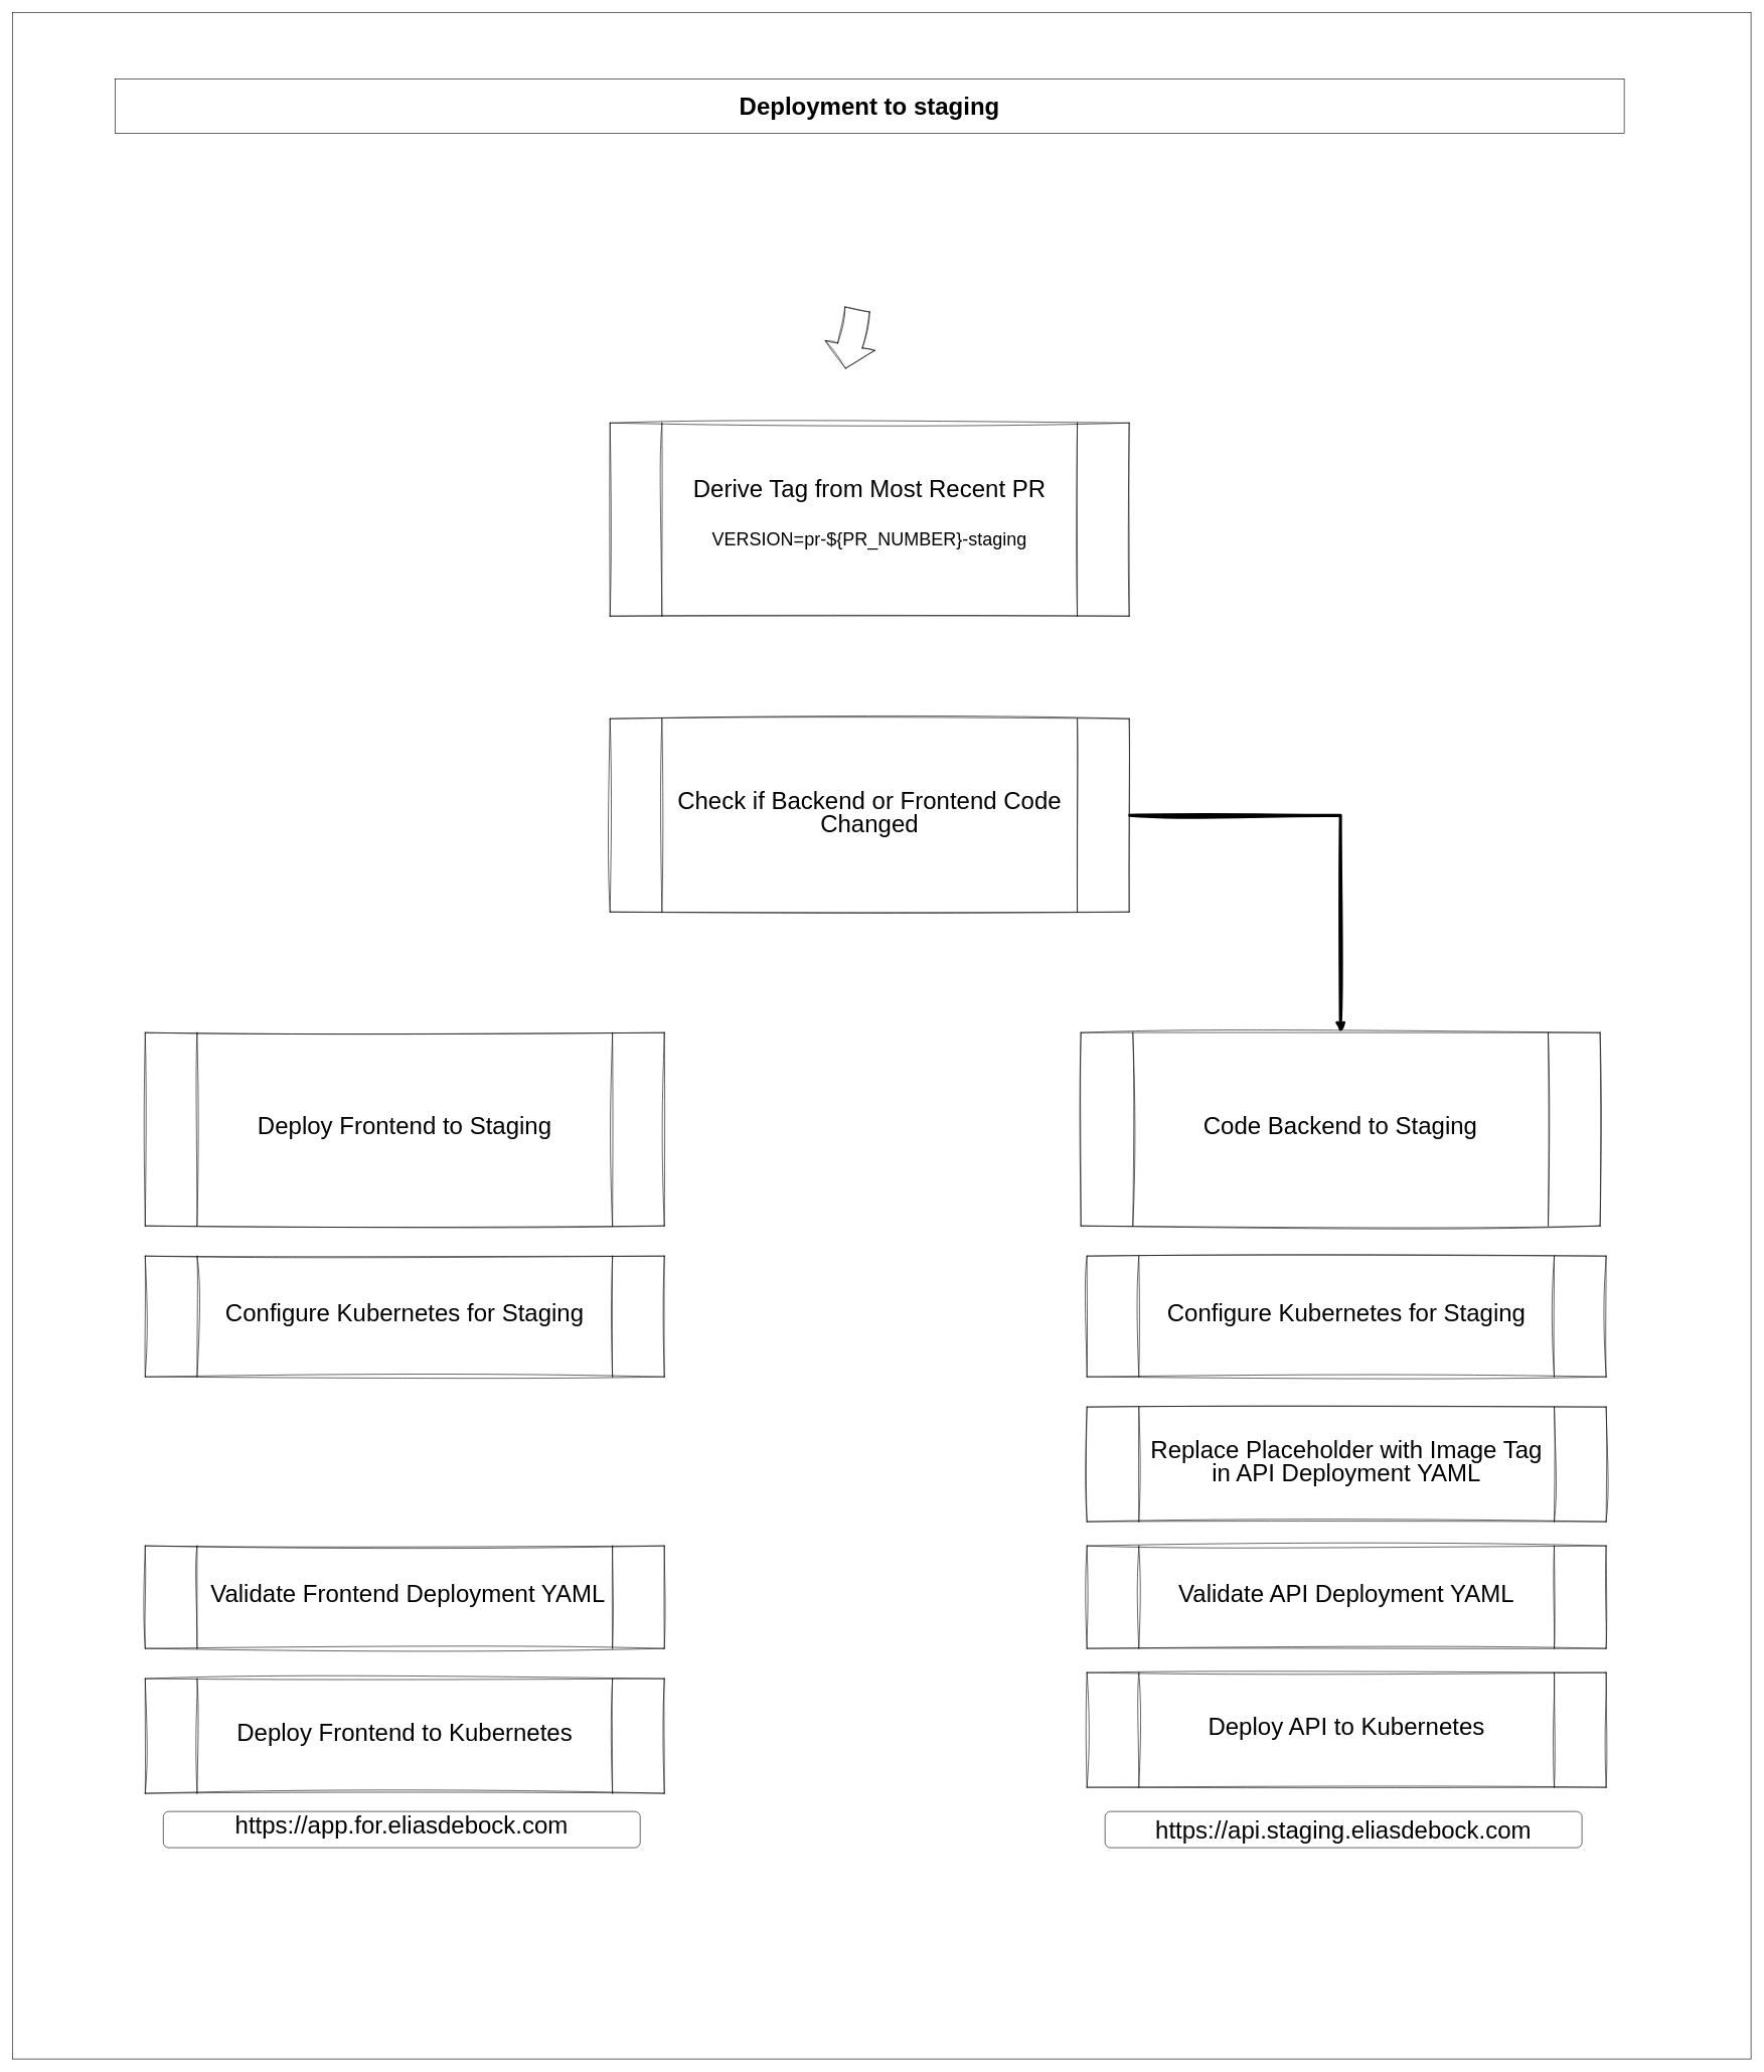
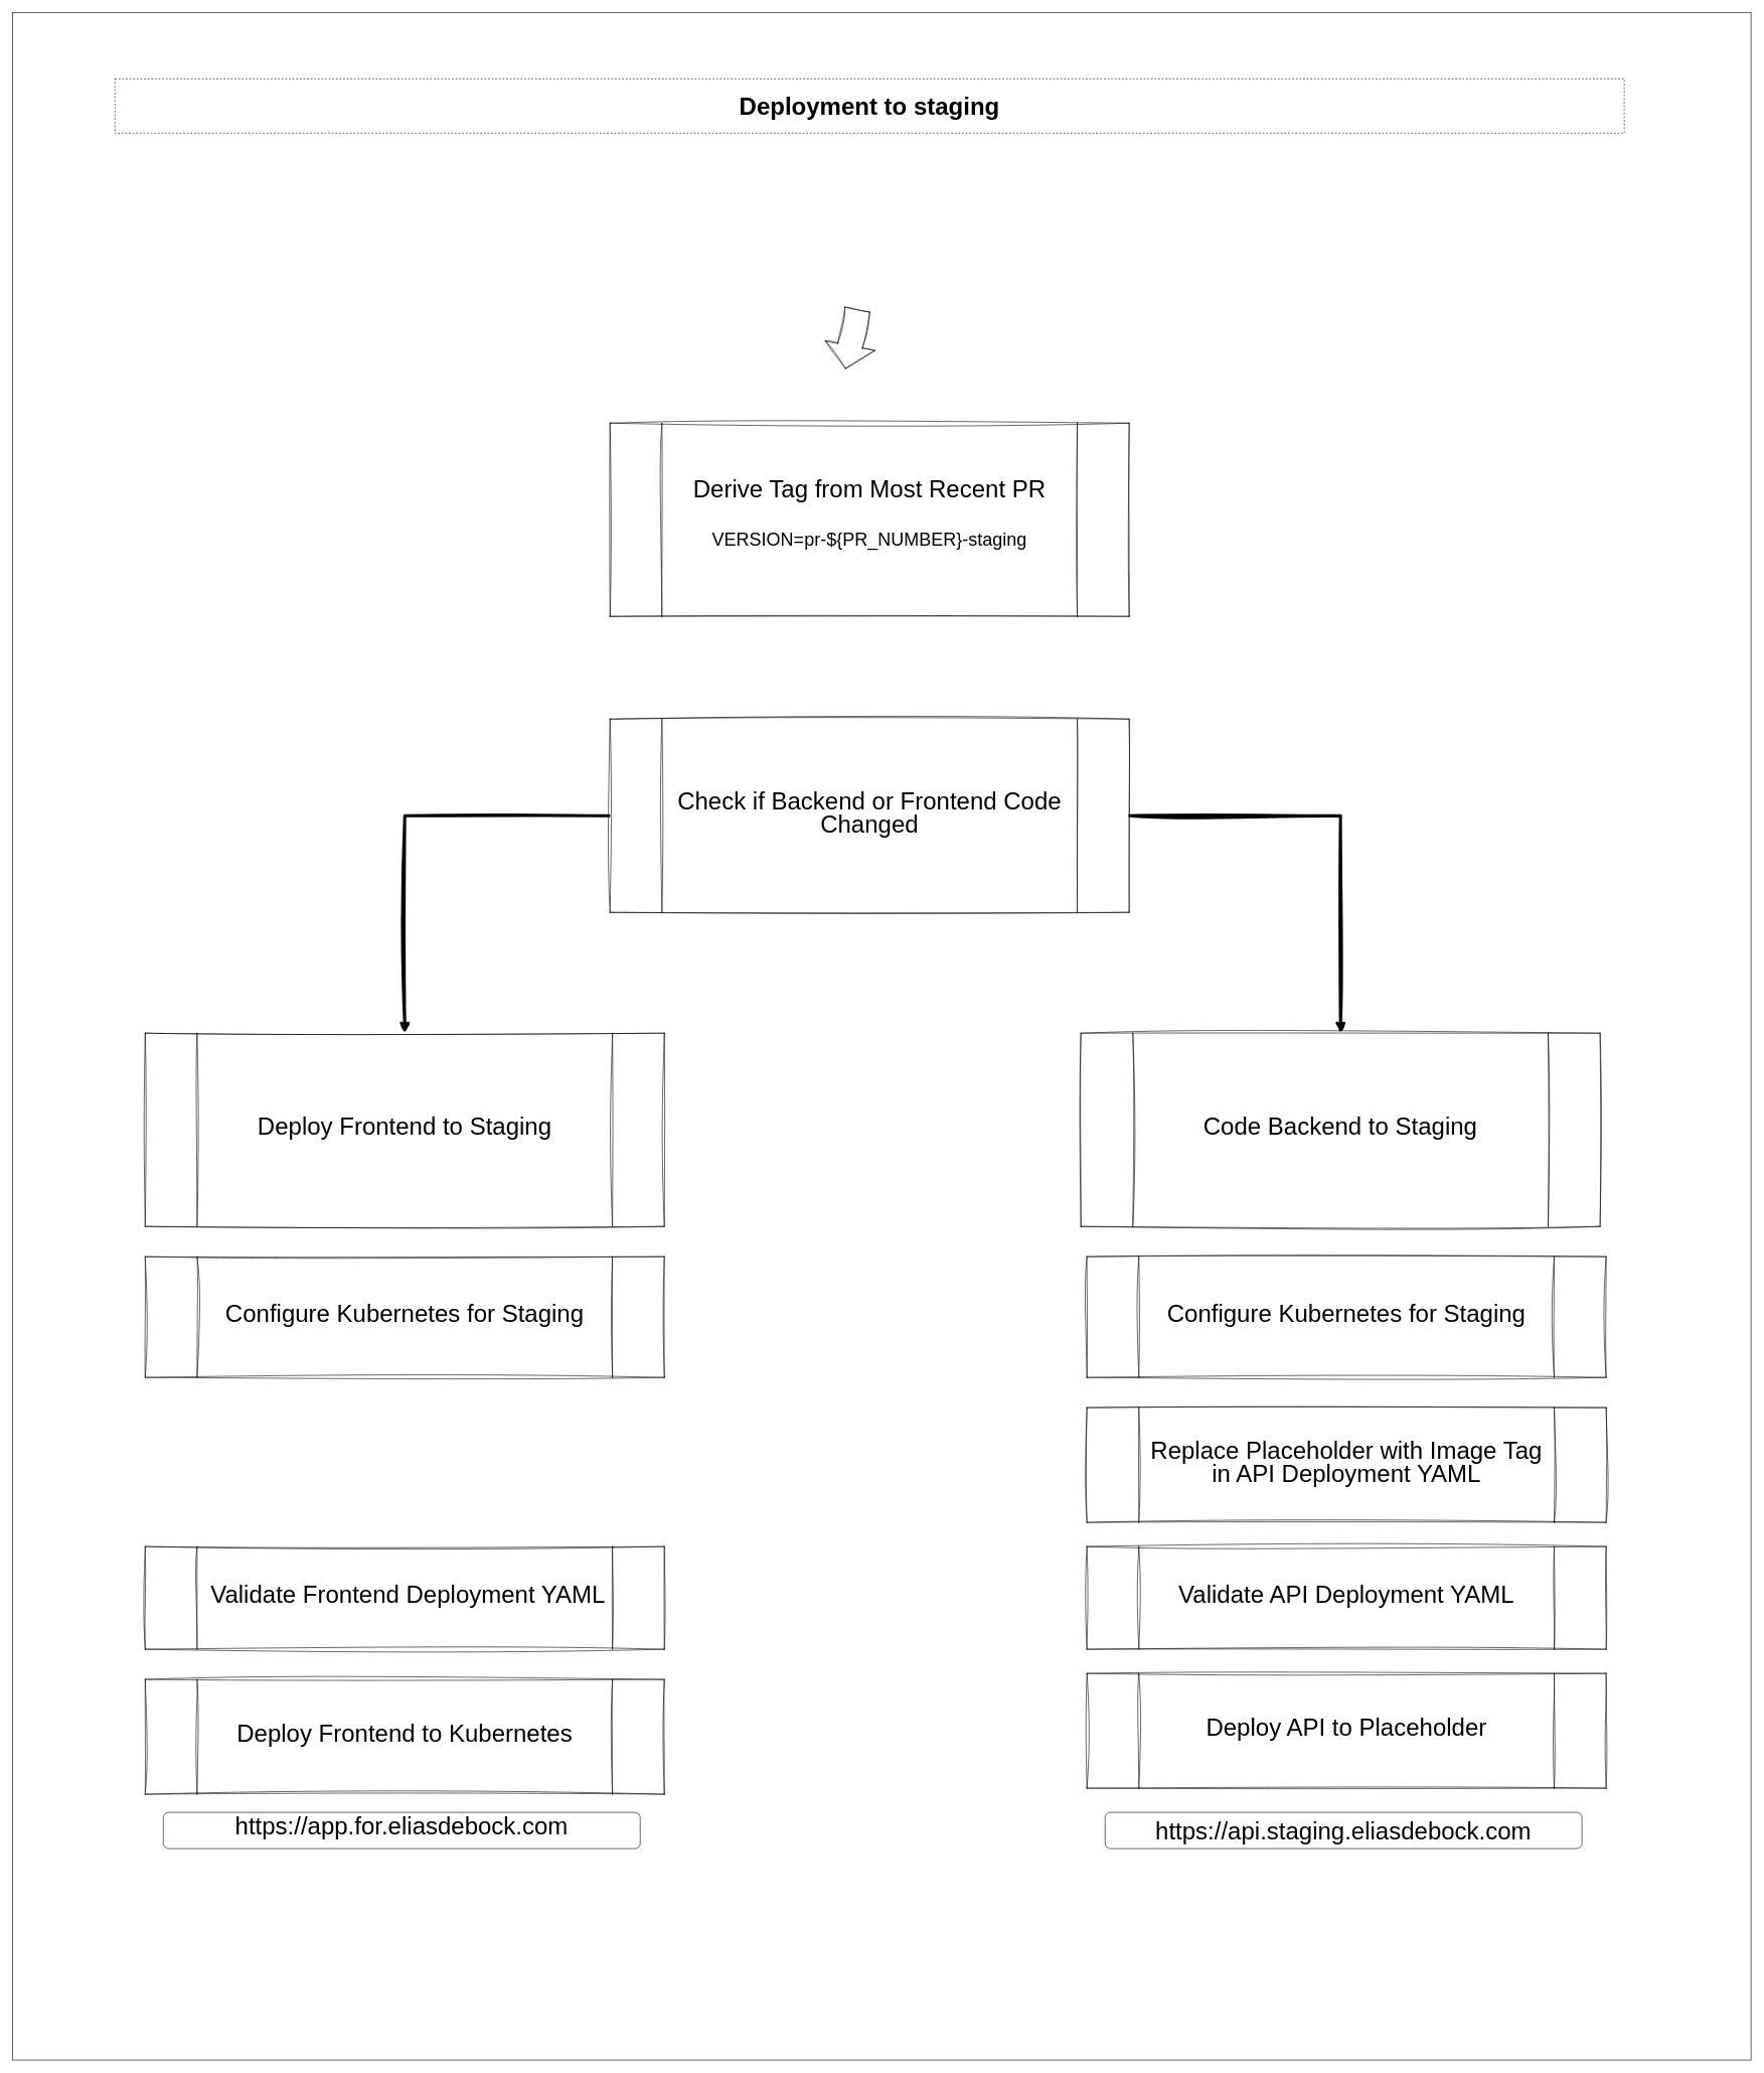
  <mxCell id="0" />
  <mxCell id="1" parent="0" />
  <mxCell id="2" value="" style="rounded=0;whiteSpace=wrap;html=1;" vertex="1" parent="1"><mxGeometry x="20" y="20" width="2880" height="3390" as="geometry" /></mxCell>
- <mxCell id="3" value="&lt;font style=&quot;font-size: 40px;&quot;&gt;&lt;b&gt;Deployment to staging&lt;/b&gt;&lt;/font&gt;" style="rounded=0;whiteSpace=wrap;html=1;" vertex="1" parent="1"><mxGeometry x="190" y="130" width="2500" height="90" as="geometry" /></mxCell>
+ <mxCell id="3" value="&lt;font style=&quot;font-size: 40px;&quot;&gt;&lt;b&gt;Deployment to staging&lt;/b&gt;&lt;/font&gt;" style="rounded=0;whiteSpace=wrap;html=1;dashed=1;" vertex="1" parent="1"><mxGeometry x="190" y="130" width="2500" height="90" as="geometry" /></mxCell>
  <mxCell id="4" value="&lt;font style=&quot;line-height: 240%; font-size: 40px;&quot;&gt;Derive Tag from Most Recent PR&lt;/font&gt;&lt;div style=&quot;line-height: 240%;&quot;&gt;&lt;span style=&quot;font-size: 30px; background-color: transparent; color: light-dark(rgb(0, 0, 0), rgb(255, 255, 255)); line-height: 240%;&quot;&gt;VERSION=pr-${PR_NUMBER}-staging&lt;/span&gt;&lt;div&gt;&lt;font style=&quot;&quot;&gt;&lt;div style=&quot;font-size: 35px;&quot;&gt;&lt;br&gt;&lt;/div&gt;&lt;/font&gt;&lt;/div&gt;&lt;/div&gt;" style="shape=process;whiteSpace=wrap;html=1;backgroundOutline=1;sketch=1;curveFitting=1;jiggle=2;" vertex="1" parent="1"><mxGeometry x="1010" y="700" width="860" height="320" as="geometry" /></mxCell>
+ <mxCell id="5" style="edgeStyle=orthogonalEdgeStyle;rounded=0;orthogonalLoop=1;jettySize=auto;html=1;exitX=0;exitY=0.5;exitDx=0;exitDy=0;entryX=0.5;entryY=0;entryDx=0;entryDy=0;strokeWidth=5;sketch=1;curveFitting=1;jiggle=2;" edge="1" parent="1" source="7" target="8"><mxGeometry relative="1" as="geometry" /></mxCell>
  <mxCell id="6" style="edgeStyle=orthogonalEdgeStyle;rounded=0;orthogonalLoop=1;jettySize=auto;html=1;exitX=1;exitY=0.5;exitDx=0;exitDy=0;entryX=0.5;entryY=0;entryDx=0;entryDy=0;strokeWidth=5;sketch=1;curveFitting=1;jiggle=2;" edge="1" parent="1" source="7" target="9"><mxGeometry relative="1" as="geometry" /></mxCell>
  <mxCell id="7" value="&lt;div style=&quot;line-height: 240%;&quot;&gt;&lt;span style=&quot;background-color: transparent; line-height: 240%;&quot;&gt;&lt;span style=&quot;font-size: 40px;&quot;&gt;Check if Backend or Frontend Code Changed&lt;/span&gt;&lt;/span&gt;&lt;/div&gt;" style="shape=process;whiteSpace=wrap;html=1;backgroundOutline=1;sketch=1;curveFitting=1;jiggle=2;" vertex="1" parent="1"><mxGeometry x="1010" y="1190" width="860" height="320" as="geometry" /></mxCell>
  <mxCell id="8" value="&lt;div style=&quot;line-height: 240%;&quot;&gt;&lt;span style=&quot;font-size: 40px;&quot;&gt;Deploy Frontend to Staging&lt;/span&gt;&lt;/div&gt;" style="shape=process;whiteSpace=wrap;html=1;backgroundOutline=1;sketch=1;curveFitting=1;jiggle=2;" vertex="1" parent="1"><mxGeometry x="240" y="1710" width="860" height="320" as="geometry" /></mxCell>
  <mxCell id="9" value="&lt;div style=&quot;line-height: 240%;&quot;&gt;&lt;span style=&quot;font-size: 40px;&quot;&gt;Code Backend to Staging&lt;/span&gt;&lt;/div&gt;" style="shape=process;whiteSpace=wrap;html=1;backgroundOutline=1;sketch=1;curveFitting=1;jiggle=2;" vertex="1" parent="1"><mxGeometry x="1790" y="1710" width="860" height="320" as="geometry" /></mxCell>
  <mxCell id="10" value="&lt;div style=&quot;line-height: 240%;&quot;&gt;&lt;span style=&quot;font-size: 40px;&quot;&gt;Configure Kubernetes for Staging&lt;/span&gt;&lt;/div&gt;" style="shape=process;whiteSpace=wrap;html=1;backgroundOutline=1;sketch=1;curveFitting=1;jiggle=2;" vertex="1" parent="1"><mxGeometry x="240" y="2080" width="860" height="200" as="geometry" /></mxCell>
  <mxCell id="11" value="&lt;div style=&quot;line-height: 240%;&quot;&gt;&lt;span style=&quot;font-size: 40px;&quot;&gt;Configure Kubernetes for Staging&lt;/span&gt;&lt;/div&gt;" style="shape=process;whiteSpace=wrap;html=1;backgroundOutline=1;sketch=1;curveFitting=1;jiggle=2;" vertex="1" parent="1"><mxGeometry x="1800" y="2080" width="860" height="200" as="geometry" /></mxCell>
  <mxCell id="12" value="&lt;div style=&quot;line-height: 240%;&quot;&gt;&lt;span style=&quot;font-size: 40px;&quot;&gt;&amp;nbsp;Validate Frontend Deployment YAML&lt;/span&gt;&lt;/div&gt;" style="shape=process;whiteSpace=wrap;html=1;backgroundOutline=1;sketch=1;curveFitting=1;jiggle=2;" vertex="1" parent="1"><mxGeometry x="240" y="2560" width="860" height="170" as="geometry" /></mxCell>
  <mxCell id="13" value="&lt;div style=&quot;line-height: 240%;&quot;&gt;&lt;span style=&quot;font-size: 40px;&quot;&gt;Deploy Frontend to Kubernetes&lt;/span&gt;&lt;/div&gt;" style="shape=process;whiteSpace=wrap;html=1;backgroundOutline=1;sketch=1;curveFitting=1;jiggle=2;" vertex="1" parent="1"><mxGeometry x="240" y="2780" width="860" height="190" as="geometry" /></mxCell>
  <mxCell id="14" value="&lt;div style=&quot;line-height: 240%;&quot;&gt;&lt;span style=&quot;font-size: 40px;&quot;&gt;Replace Placeholder with Image Tag in API Deployment YAML&lt;/span&gt;&lt;/div&gt;" style="shape=process;whiteSpace=wrap;html=1;backgroundOutline=1;sketch=1;curveFitting=1;jiggle=2;" vertex="1" parent="1"><mxGeometry x="1800" y="2330" width="860" height="190" as="geometry" /></mxCell>
  <mxCell id="15" value="&lt;div style=&quot;line-height: 240%;&quot;&gt;&lt;span style=&quot;font-size: 40px;&quot;&gt;Validate API Deployment YAML&lt;/span&gt;&lt;/div&gt;" style="shape=process;whiteSpace=wrap;html=1;backgroundOutline=1;sketch=1;curveFitting=1;jiggle=2;" vertex="1" parent="1"><mxGeometry x="1800" y="2560" width="860" height="170" as="geometry" /></mxCell>
- <mxCell id="16" value="&lt;div style=&quot;line-height: 240%;&quot;&gt;&lt;span style=&quot;font-size: 40px;&quot;&gt;Deploy API to Kubernetes&lt;/span&gt;&lt;/div&gt;" style="shape=process;whiteSpace=wrap;html=1;backgroundOutline=1;sketch=1;curveFitting=1;jiggle=2;" vertex="1" parent="1"><mxGeometry x="1800" y="2770" width="860" height="190" as="geometry" /></mxCell>
+ <mxCell id="16" value="&lt;div style=&quot;line-height: 240%;&quot;&gt;&lt;span style=&quot;font-size: 40px;&quot;&gt;Deploy API to Placeholder&lt;/span&gt;&lt;/div&gt;" style="shape=process;whiteSpace=wrap;html=1;backgroundOutline=1;sketch=1;curveFitting=1;jiggle=2;" vertex="1" parent="1"><mxGeometry x="1800" y="2770" width="860" height="190" as="geometry" /></mxCell>
  <mxCell id="17" value="" style="shape=flexArrow;endArrow=classic;html=1;rounded=0;sketch=1;curveFitting=1;jiggle=2;endWidth=40.769;endSize=12.462;width=41.429;exitX=0.486;exitY=0.145;exitDx=0;exitDy=0;exitPerimeter=0;" edge="1" parent="1" source="2"><mxGeometry width="50" height="50" relative="1" as="geometry"><mxPoint x="1410.5" y="530" as="sourcePoint" /><mxPoint x="1400" y="610" as="targetPoint" /></mxGeometry></mxCell>
  <mxCell id="18" value="&lt;div&gt;&lt;span style=&quot;font-size: 40px;&quot;&gt;https://app.for.eliasdebock.com&lt;/span&gt;&lt;/div&gt;&lt;div&gt;&lt;br&gt;&lt;/div&gt;" style="rounded=1;whiteSpace=wrap;html=1;" vertex="1" parent="1"><mxGeometry x="270" y="3000" width="790" height="60" as="geometry" /></mxCell>
  <mxCell id="19" value="&lt;div&gt;&lt;span style=&quot;font-size: 40px; background-color: transparent; color: light-dark(rgb(0, 0, 0), rgb(255, 255, 255));&quot;&gt;https://api.staging.eliasdebock.com&lt;/span&gt;&lt;/div&gt;" style="rounded=1;whiteSpace=wrap;html=1;" vertex="1" parent="1"><mxGeometry x="1830" y="3000" width="790" height="60" as="geometry" /></mxCell>
